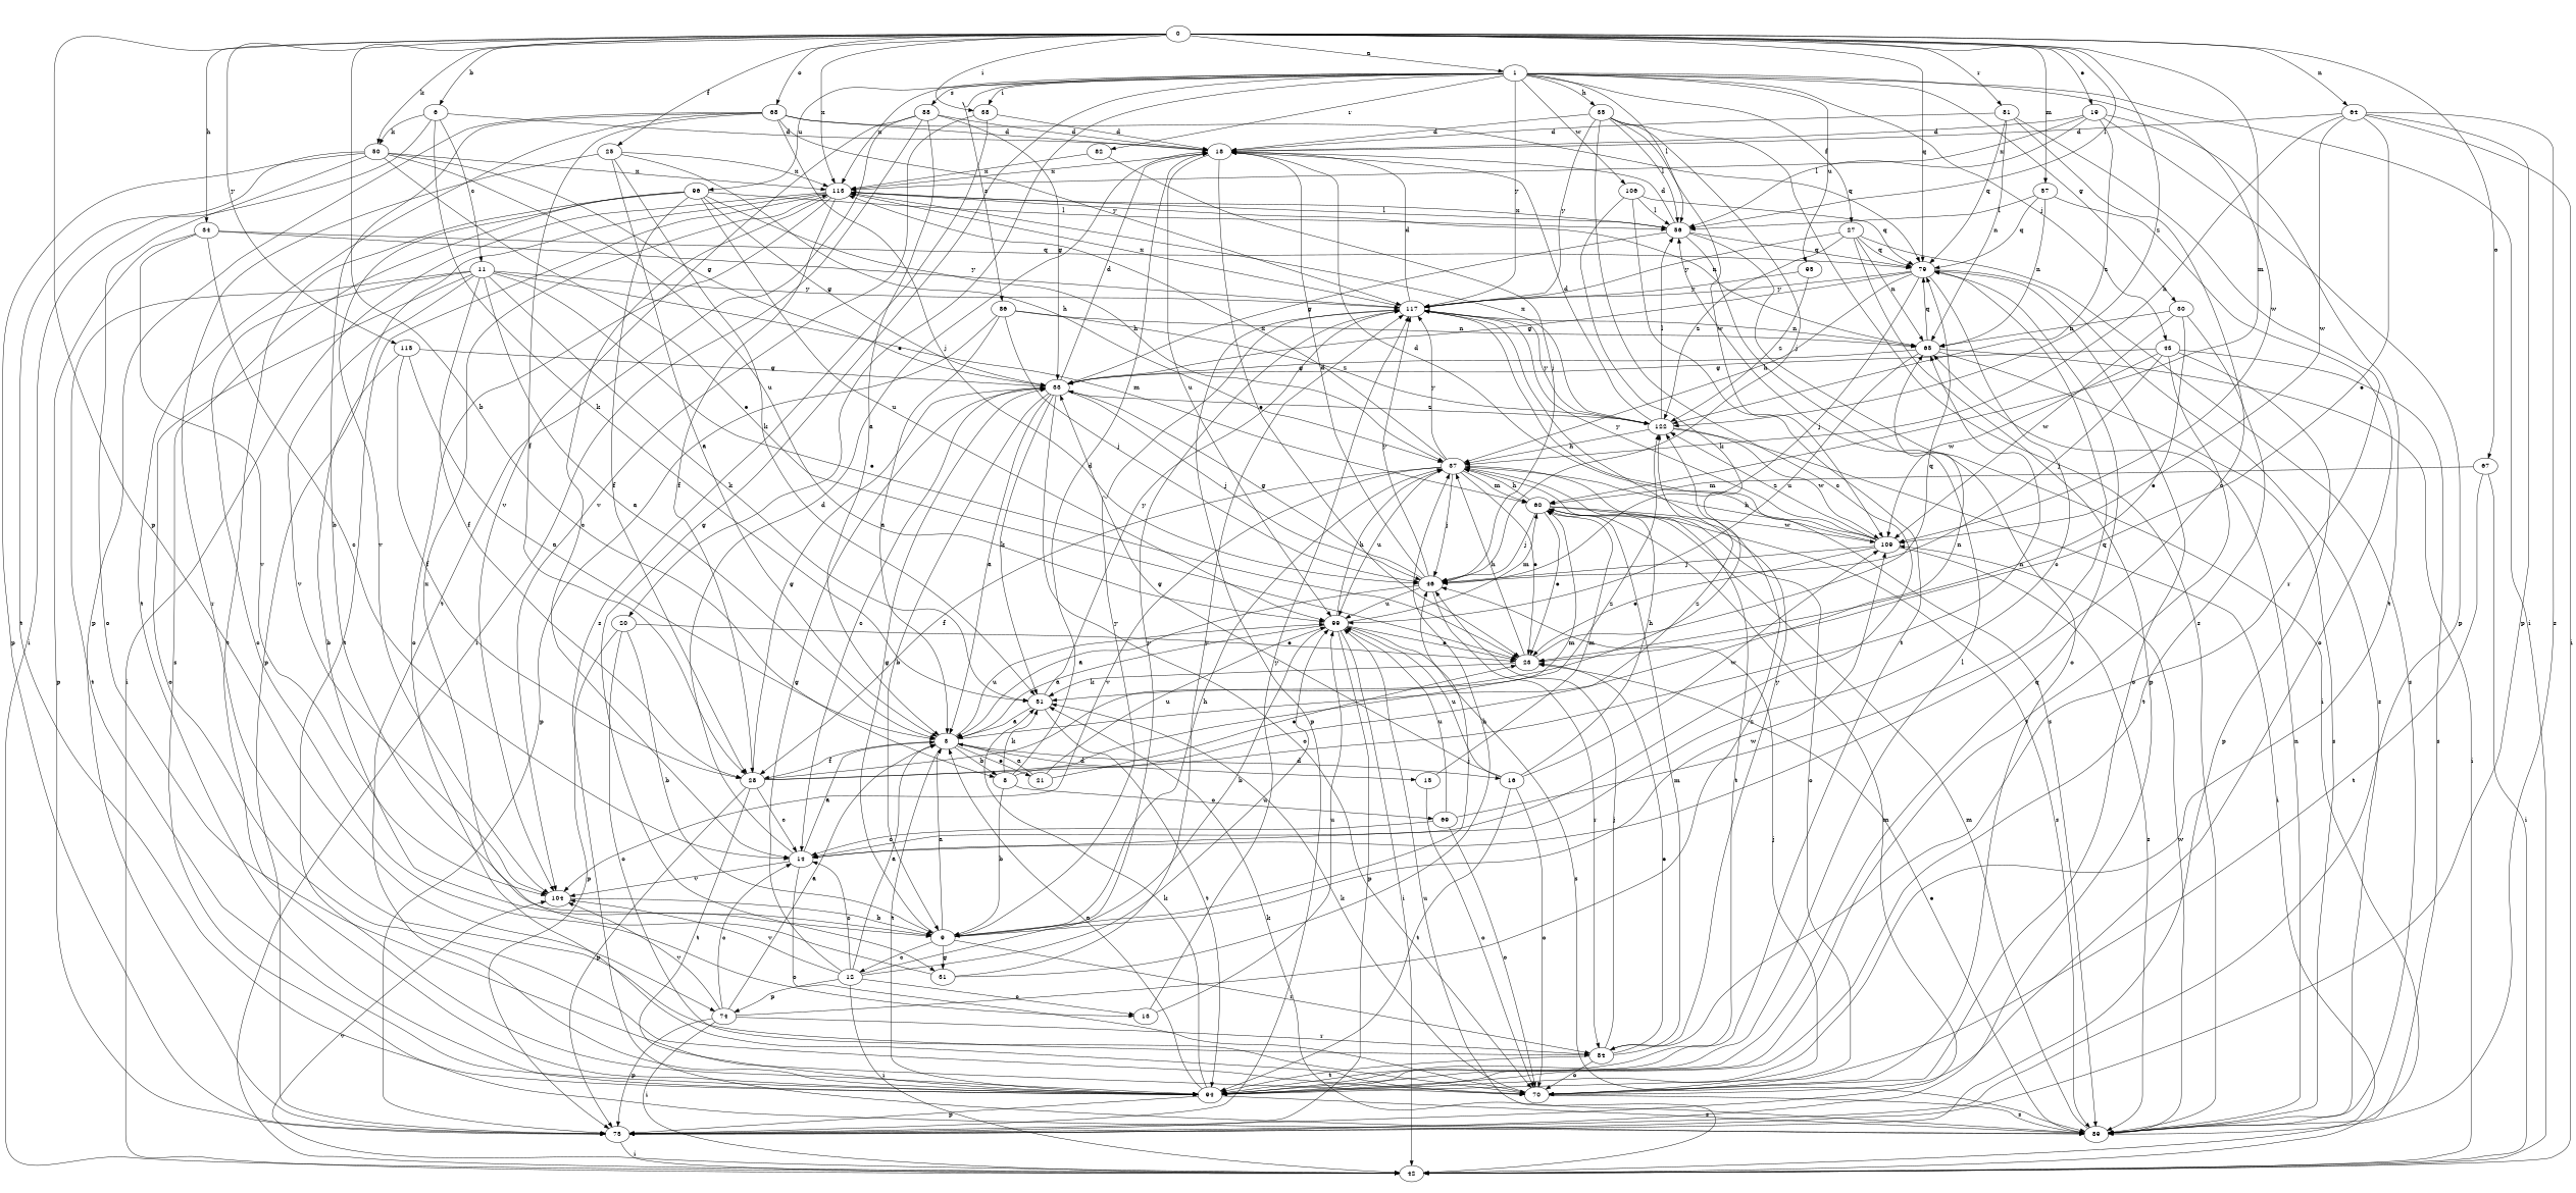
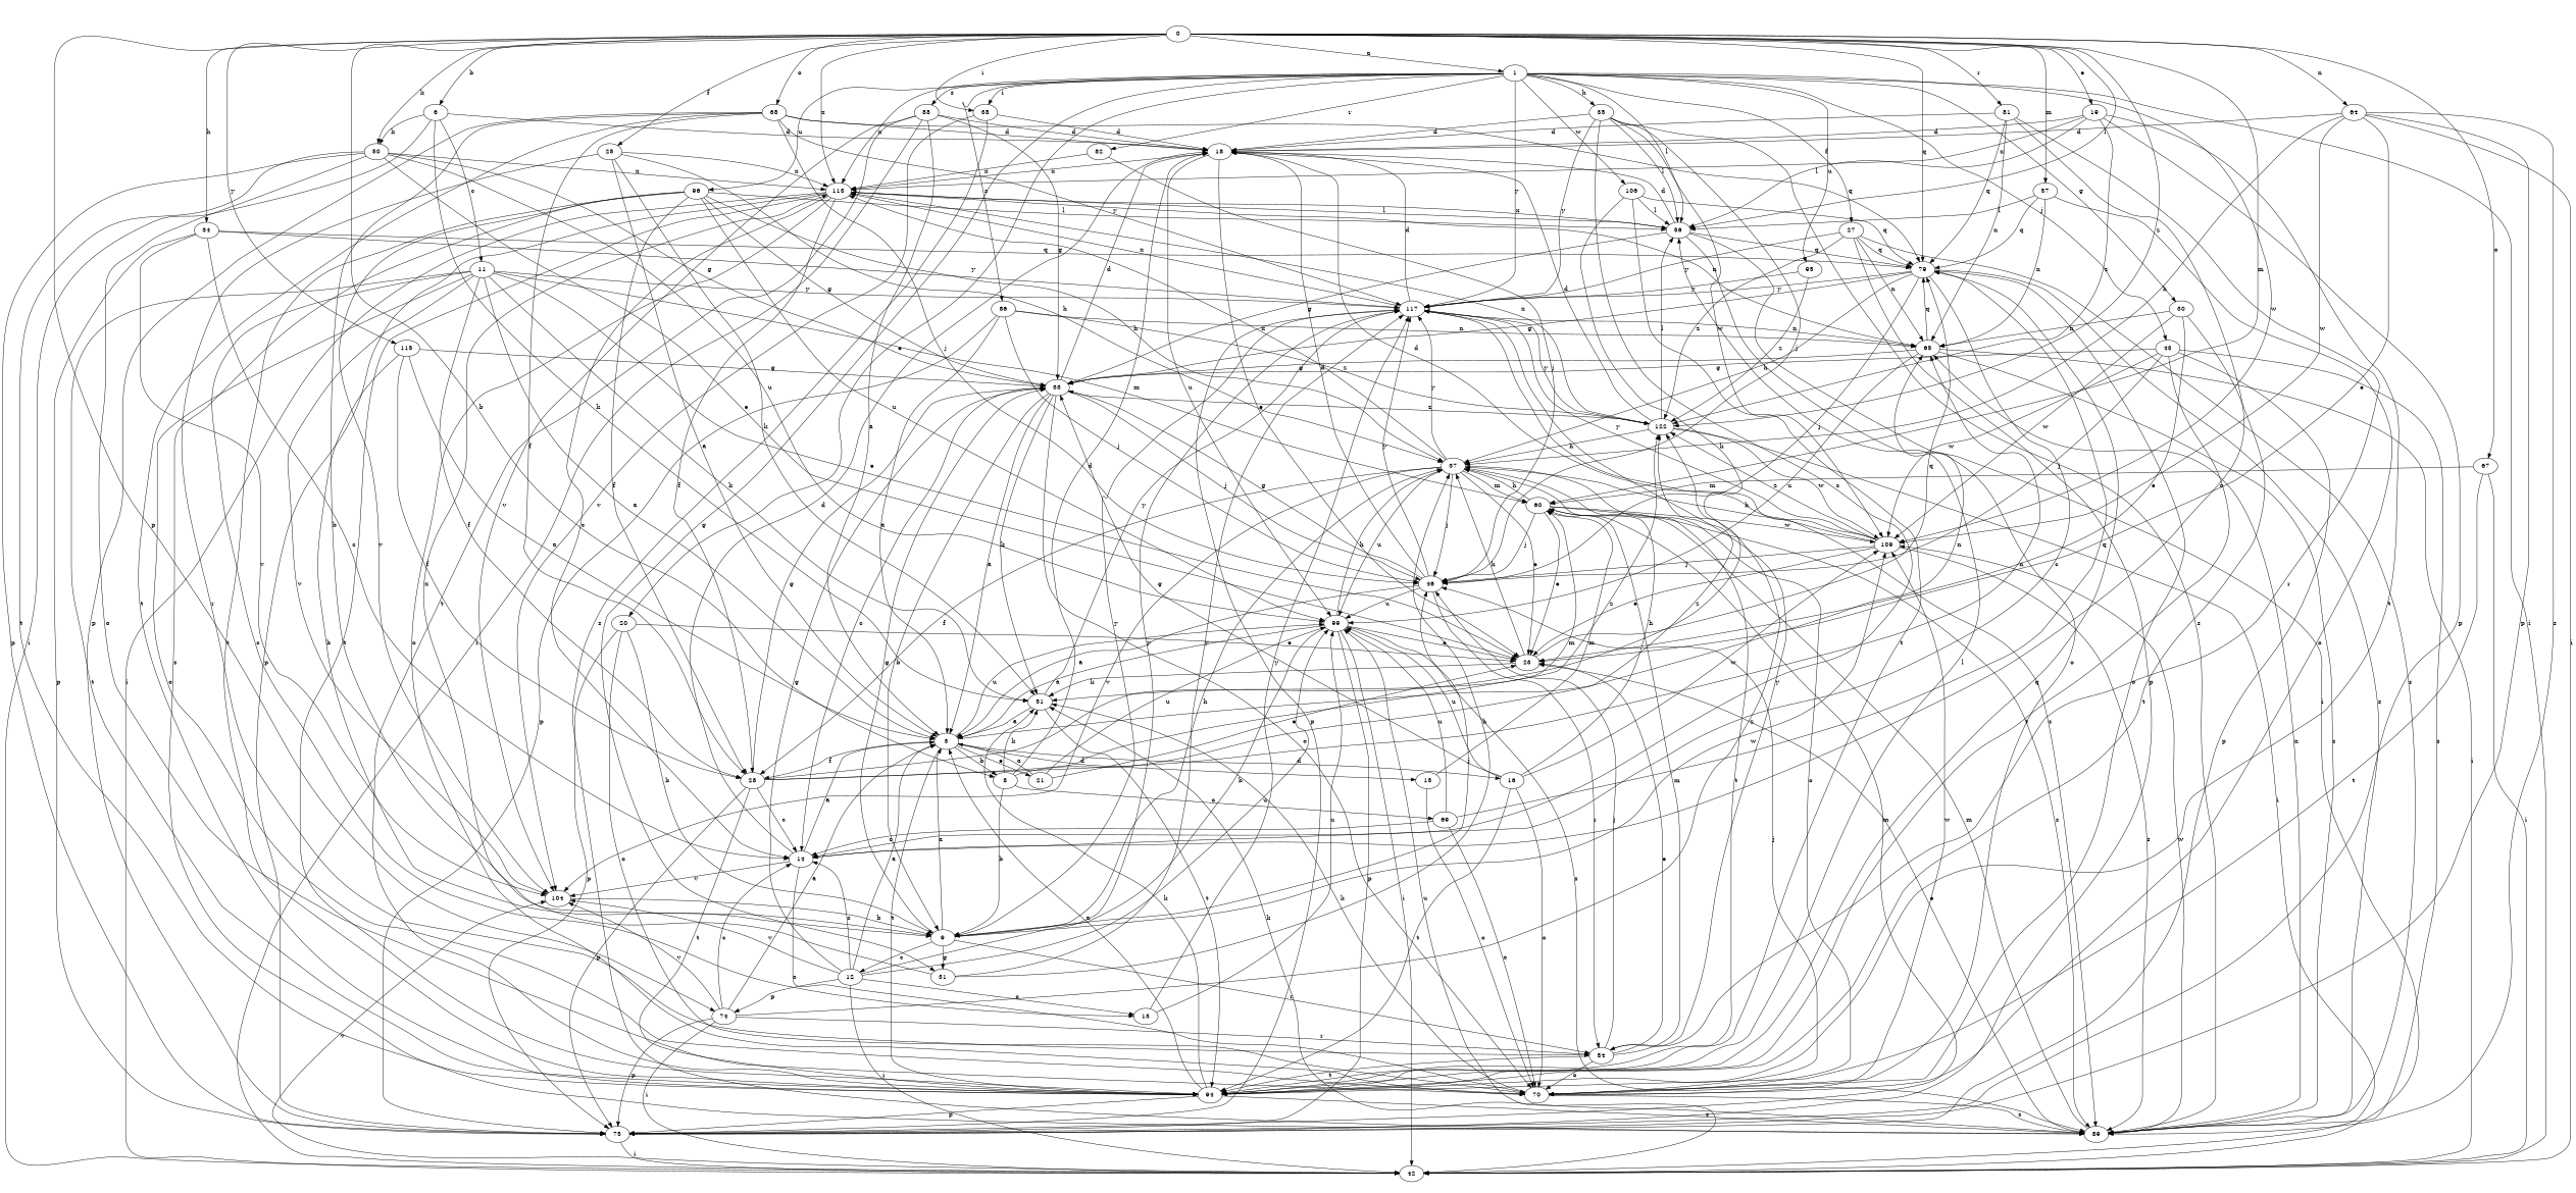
  strict digraph {
    0
    1
    6
    8
    19
    25
    34
    38
    50
    56
    57
    60
    64
    67
    68
    74
    79
    81
    113
    115
    122
    20
    27
    30
    31
    35
    42
    43
    82
    86
    88
    95
    96
    106
    109
    117
    11
    18
    51
    9
    69
    94
    75
    3
    37
    84
    104
    14
    89
    99
    33
    23
    70
    65
    46
    28
    15
    16
    21
    13
    12
    0 -> 1 [label=a]
    0 -> 6 [label=b]
    0 -> 8 [label=b]
    0 -> 19 [label=e]
    0 -> 25 [label=f]
    0 -> 34 [label=h]
    0 -> 38 [label=i]
    0 -> 50 [label=k]
    0 -> 56 [label=l]
    0 -> 57 [label=m]
    0 -> 60 [label=m]
    0 -> 64 [label=n]
    0 -> 67 [label=o]
    0 -> 68 [label=o]
    0 -> 74 [label=p]
    0 -> 79 [label=q]
    0 -> 81 [label=r]
    0 -> 113 [label=x]
    0 -> 115 [label=y]
    0 -> 122 [label=z]
    1 -> 38 [label=i]
    1 -> 56 [label=l]
    1 -> 113 [label=x]
    1 -> 20 [label=e]
    1 -> 27 [label=f]
    1 -> 30 [label=g]
    1 -> 31 [label=g]
    1 -> 35 [label=h]
    1 -> 42 [label=i]
    1 -> 43 [label=j]
    1 -> 82 [label=r]
    1 -> 86 [label=s]
    1 -> 88 [label=s]
    1 -> 95 [label=u]
    1 -> 96 [label=u]
    1 -> 106 [label=w]
    1 -> 109 [label=w]
    1 -> 117 [label=y]
    6 -> 50 [label=k]
    6 -> 42 [label=i]
    6 -> 11 [label=c]
    6 -> 18 [label=d]
    6 -> 51 [label=k]
    8 -> 122 [label=z]
    8 -> 18 [label=d]
    8 -> 51 [label=k]
    8 -> 9 [label=b]
    8 -> 69 [label=o]
    19 -> 56 [label=l]
    19 -> 113 [label=x]
    19 -> 122 [label=z]
    19 -> 18 [label=d]
    19 -> 94 [label=t]
    19 -> 75 [label=p]
    25 -> 113 [label=x]
    25 -> 51 [label=k]
    25 -> 3 [label=a]
    25 -> 37 [label=h]
    25 -> 84 [label=r]
    34 -> 79 [label=q]
    34 -> 117 [label=y]
    34 -> 75 [label=p]
    34 -> 104 [label=v]
    34 -> 14 [label=c]
    38 -> 18 [label=d]
    38 -> 104 [label=v]
    38 -> 89 [label=s]
    50 -> 113 [label=x]
    50 -> 94 [label=t]
    50 -> 75 [label=p]
    50 -> 99 [label=u]
    50 -> 33 [label=g]
    50 -> 23 [label=e]
    50 -> 70 [label=o]
    56 -> 79 [label=q]
    56 -> 113 [label=x]
    56 -> 42 [label=i]
    56 -> 18 [label=d]
    56 -> 33 [label=g]
    56 -> 70 [label=o]
    57 -> 56 [label=l]
    57 -> 79 [label=q]
    57 -> 70 [label=o]
    57 -> 65 [label=n]
    60 -> 109 [label=w]
    60 -> 37 [label=h]
    60 -> 89 [label=s]
    60 -> 23 [label=e]
    60 -> 46 [label=j]
    64 -> 42 [label=i]
    64 -> 109 [label=w]
    64 -> 18 [label=d]
    64 -> 75 [label=p]
    64 -> 37 [label=h]
    64 -> 89 [label=s]
    64 -> 23 [label=e]
    67 -> 60 [label=m]
    67 -> 42 [label=i]
    67 -> 94 [label=t]
    68 -> 79 [label=q]
    68 -> 117 [label=y]
    68 -> 18 [label=d]
    68 -> 9 [label=b]
    68 -> 94 [label=t]
    68 -> 75 [label=p]
    68 -> 46 [label=j]
    68 -> 28 [label=f]
    74 -> 122 [label=z]
    74 -> 42 [label=i]
    74 -> 75 [label=p]
    74 -> 3 [label=a]
    74 -> 84 [label=r]
    74 -> 104 [label=v]
    74 -> 14 [label=c]
    79 -> 117 [label=y]
    79 -> 37 [label=h]
    79 -> 14 [label=c]
    79 -> 89 [label=s]
    79 -> 33 [label=g]
    79 -> 70 [label=o]
    79 -> 46 [label=j]
    81 -> 79 [label=q]
    81 -> 18 [label=d]
    81 -> 84 [label=r]
    81 -> 14 [label=c]
    81 -> 65 [label=n]
    113 -> 56 [label=l]
    113 -> 42 [label=i]
    113 -> 94 [label=t]
    113 -> 75 [label=p]
    113 -> 14 [label=c]
    113 -> 70 [label=o]
    113 -> 65 [label=n]
    113 -> 28 [label=f]
    115 -> 9 [label=b]
    115 -> 3 [label=a]
    115 -> 33 [label=g]
    115 -> 28 [label=f]
    122 -> 56 [label=l]
    122 -> 113 [label=x]
    122 -> 42 [label=i]
    122 -> 109 [label=w]
    122 -> 117 [label=y]
    122 -> 18 [label=d]
    122 -> 37 [label=h]
    20 -> 9 [label=b]
    20 -> 75 [label=p]
    20 -> 23 [label=e]
    20 -> 70 [label=o]
    27 -> 79 [label=q]
    27 -> 122 [label=z]
    27 -> 117 [label=y]
    27 -> 75 [label=p]
    27 -> 89 [label=s]
    27 -> 65 [label=n]
    30 -> 109 [label=w]
    30 -> 94 [label=t]
    30 -> 23 [label=e]
    30 -> 65 [label=n]
    31 -> 113 [label=x]
    31 -> 117 [label=y]
    31 -> 37 [label=h]
    35 -> 56 [label=l]
    35 -> 109 [label=w]
    35 -> 117 [label=y]
    35 -> 18 [label=d]
    35 -> 14 [label=c]
    35 -> 89 [label=s]
    35 -> 46 [label=j]
    42 -> 104 [label=v]
    42 -> 99 [label=u]
    43 -> 109 [label=w]
    43 -> 94 [label=t]
    43 -> 75 [label=p]
    43 -> 89 [label=s]
    43 -> 33 [label=g]
    43 -> 46 [label=j]
    82 -> 113 [label=x]
    82 -> 46 [label=j]
    86 -> 122 [label=z]
    86 -> 75 [label=p]
    86 -> 3 [label=a]
    86 -> 65 [label=n]
    86 -> 46 [label=j]
    88 -> 42 [label=i]
    88 -> 18 [label=d]
    88 -> 94 [label=t]
    88 -> 3 [label=a]
    88 -> 104 [label=v]
    88 -> 33 [label=g]
    95 -> 122 [label=z]
    95 -> 117 [label=y]
    96 -> 56 [label=l]
    96 -> 94 [label=t]
    96 -> 37 [label=h]
    96 -> 104 [label=v]
    96 -> 89 [label=s]
    96 -> 99 [label=u]
    96 -> 33 [label=g]
    96 -> 28 [label=f]
    106 -> 56 [label=l]
    106 -> 79 [label=q]
    106 -> 51 [label=k]
    106 -> 94 [label=t]
    109 -> 122 [label=z]
    109 -> 117 [label=y]
    109 -> 18 [label=d]
    109 -> 37 [label=h]
    109 -> 89 [label=s]
    109 -> 23 [label=e]
    109 -> 46 [label=j]
    117 -> 113 [label=x]
    117 -> 18 [label=d]
    117 -> 75 [label=p]
    117 -> 89 [label=s]
    117 -> 65 [label=n]
    11 -> 60 [label=m]
    11 -> 117 [label=y]
    11 -> 51 [label=k]
    11 -> 94 [label=t]
    11 -> 3 [label=a]
    11 -> 104 [label=v]
    11 -> 23 [label=e]
    11 -> 70 [label=o]
    11 -> 28 [label=f]
    11 -> 13 [label=c]
    18 -> 113 [label=x]
    18 -> 99 [label=u]
    18 -> 23 [label=e]
    51 -> 117 [label=y]
    51 -> 94 [label=t]
    51 -> 3 [label=a]
    9 -> 31 [label=g]
    9 -> 109 [label=w]
    9 -> 117 [label=y]
    9 -> 3 [label=a]
    9 -> 37 [label=h]
    9 -> 84 [label=r]
    9 -> 33 [label=g]
    9 -> 46 [label=j]
    9 -> 12 [label=c]
    69 -> 79 [label=q]
    69 -> 14 [label=c]
    69 -> 99 [label=u]
    69 -> 70 [label=o]
    94 -> 56 [label=l]
    94 -> 79 [label=q]
    94 -> 51 [label=k]
    94 -> 75 [label=p]
    94 -> 3 [label=a]
    94 -> 89 [label=s]
    75 -> 60 [label=m]
    75 -> 42 [label=i]
    3 -> 8 [label=b]
    3 -> 94 [label=t]
    3 -> 99 [label=u]
    3 -> 65 [label=n]
    3 -> 28 [label=f]
    3 -> 15 [label=d]
    3 -> 16 [label=d]
    3 -> 21 [label=e]
    37 -> 60 [label=m]
    37 -> 113 [label=x]
    37 -> 117 [label=y]
    37 -> 94 [label=t]
    37 -> 104 [label=v]
    37 -> 99 [label=u]
    37 -> 23 [label=e]
    37 -> 70 [label=o]
    37 -> 46 [label=j]
    37 -> 28 [label=f]
    84 -> 60 [label=m]
    84 -> 117 [label=y]
    84 -> 94 [label=t]
    84 -> 23 [label=e]
    84 -> 70 [label=o]
    84 -> 46 [label=j]
    104 -> 9 [label=b]
    14 -> 18 [label=d]
    14 -> 3 [label=a]
    14 -> 104 [label=v]
    14 -> 70 [label=o]
    89 -> 60 [label=m]
    89 -> 109 [label=w]
    89 -> 51 [label=k]
    89 -> 23 [label=e]
    89 -> 65 [label=n]
-   99 -> 60 [label=m]
    99 -> 42 [label=i]
    99 -> 9 [label=b]
    99 -> 75 [label=p]
    99 -> 3 [label=a]
    99 -> 37 [label=h]
    99 -> 89 [label=s]
    99 -> 23 [label=e]
    33 -> 122 [label=z]
    33 -> 18 [label=d]
    33 -> 51 [label=k]
    33 -> 9 [label=b]
    33 -> 3 [label=a]
    33 -> 14 [label=c]
    33 -> 70 [label=o]
    33 -> 46 [label=j]
    23 -> 79 [label=q]
    23 -> 51 [label=k]
    23 -> 37 [label=h]
+   70 -> 109 [label=w]
    70 -> 51 [label=k]
    70 -> 89 [label=s]
    70 -> 46 [label=j]
    65 -> 79 [label=q]
    65 -> 42 [label=i]
    65 -> 89 [label=s]
    65 -> 99 [label=u]
    65 -> 33 [label=g]
    46 -> 117 [label=y]
    46 -> 18 [label=d]
    46 -> 3 [label=a]
    46 -> 84 [label=r]
    46 -> 99 [label=u]
    46 -> 33 [label=g]
    28 -> 60 [label=m]
    28 -> 122 [label=z]
    28 -> 94 [label=t]
    28 -> 75 [label=p]
    28 -> 14 [label=c]
    28 -> 33 [label=g]
    28 -> 65 [label=n]
    15 -> 60 [label=m]
    15 -> 70 [label=o]
    16 -> 109 [label=w]
    16 -> 94 [label=t]
    16 -> 37 [label=h]
    16 -> 99 [label=u]
    16 -> 33 [label=g]
    16 -> 70 [label=o]
    21 -> 3 [label=a]
    21 -> 99 [label=u]
    21 -> 23 [label=e]
    13 -> 117 [label=y]
    13 -> 99 [label=u]
    12 -> 74 [label=p]
    12 -> 42 [label=i]
    12 -> 117 [label=y]
    12 -> 3 [label=a]
    12 -> 104 [label=v]
    12 -> 14 [label=c]
    12 -> 99 [label=u]
    12 -> 33 [label=g]
    12 -> 13 [label=c]
  }
